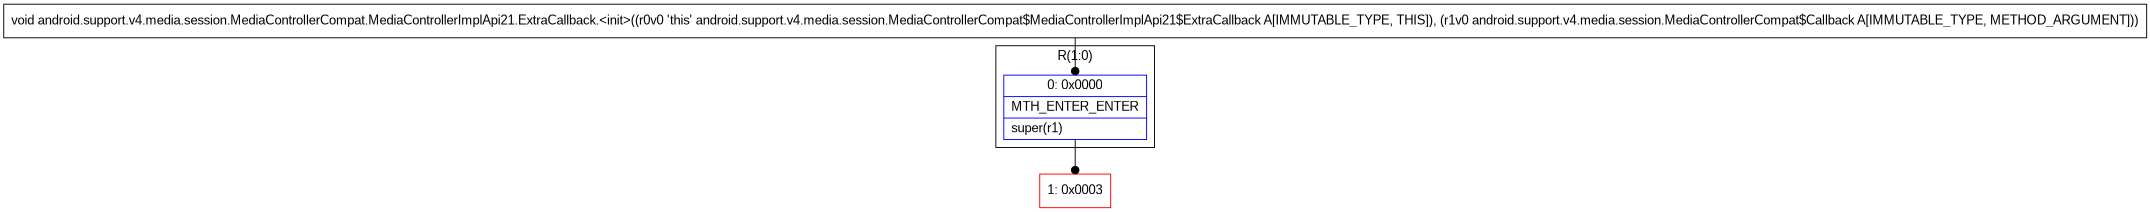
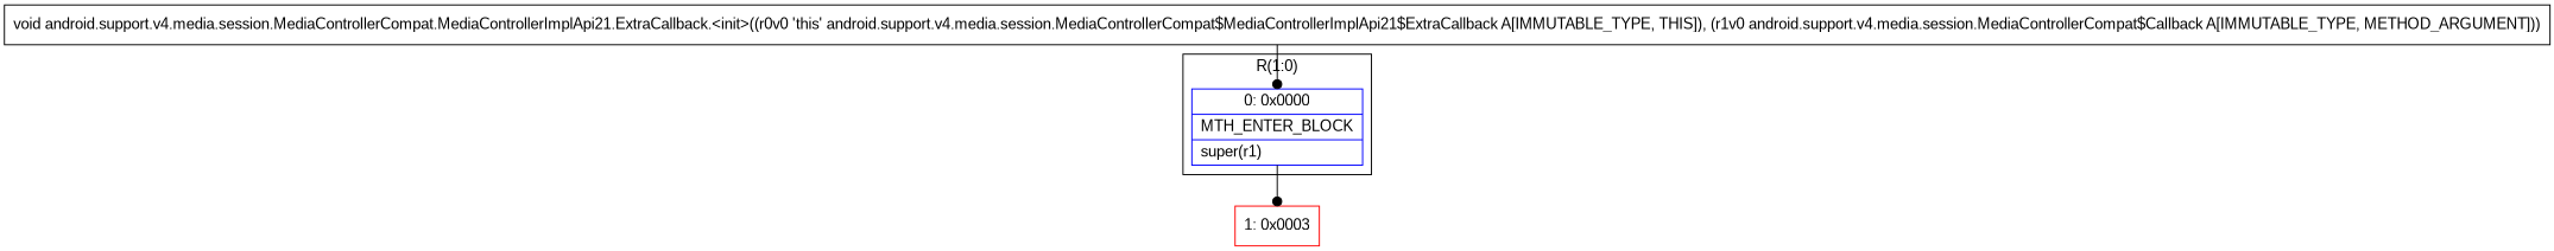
  digraph {
    fontname="Liberation Sans"
    node [shape=record fontname="Liberation Sans"]
    edge [arrowhead=dot fontname="Liberation Sans"]
-   n1 [color=blue label="{0\:\ 0x0000|MTH_ENTER_ENTER\l|super(r1)\l}"]
+   n1 [color=blue label="{0\:\ 0x0000|MTH_ENTER_BLOCK\l|super(r1)\l}"]
    n2 [color=red label="{1\:\ 0x0003}"]
    n3 [label="{void android.support.v4.media.session.MediaControllerCompat.MediaControllerImplApi21.ExtraCallback.\<init\>((r0v0 'this' android.support.v4.media.session.MediaControllerCompat$MediaControllerImplApi21$ExtraCallback A[IMMUTABLE_TYPE, THIS]), (r1v0 android.support.v4.media.session.MediaControllerCompat$Callback A[IMMUTABLE_TYPE, METHOD_ARGUMENT])) }"]
    subgraph cluster_1 {
      label="R(1:0)"
      n1
    }
    n1 -> n2
    n3 -> n1
  }
